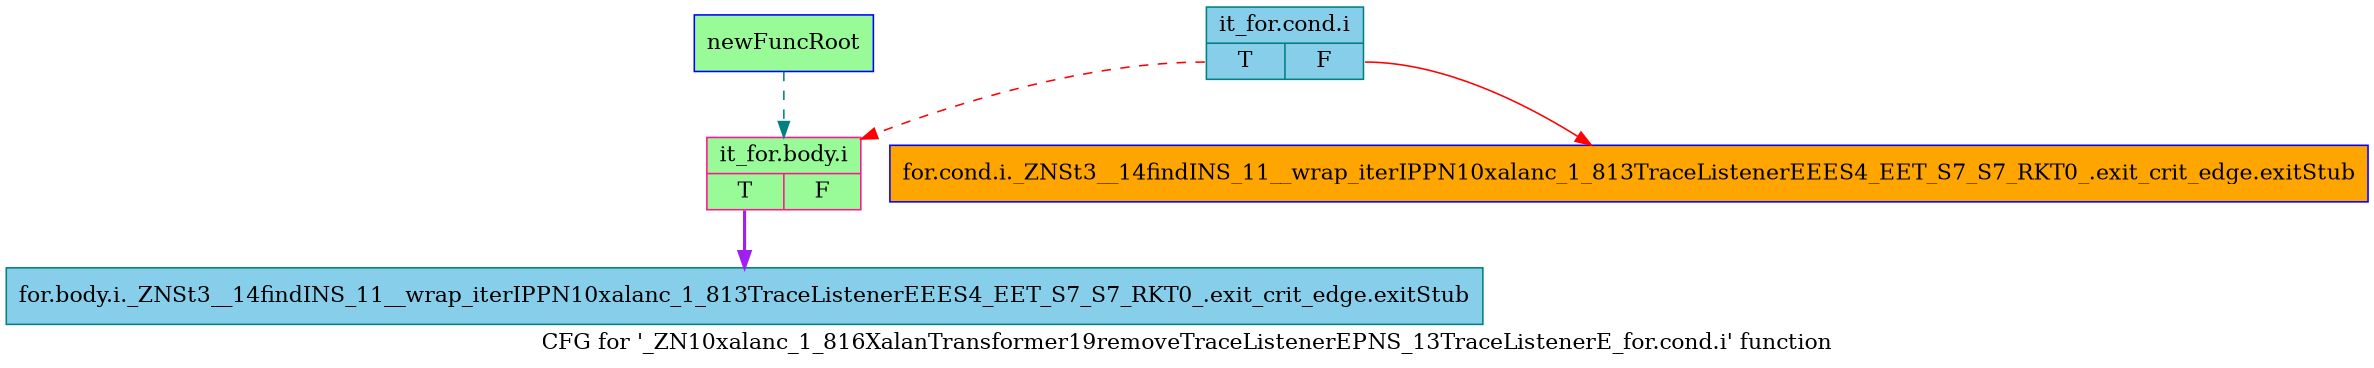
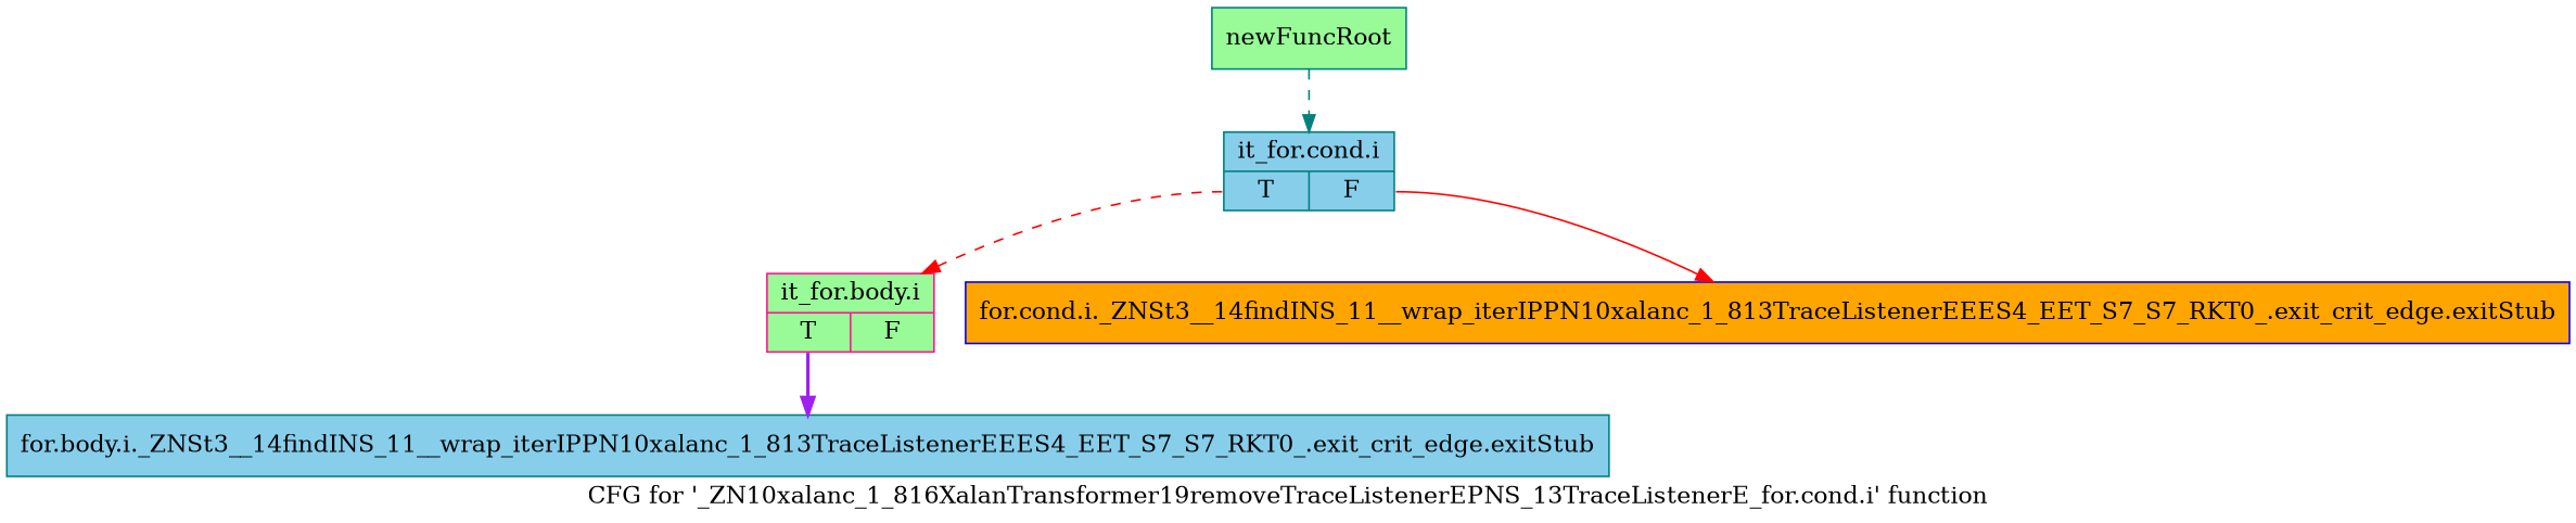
  digraph {
    label="CFG for '_ZN10xalanc_1_816XalanTransformer19removeTraceListenerEPNS_13TraceListenerE_for.cond.i' function"
    node [color=blue fillcolor=palegreen shape=record style=filled]
    edge [color=red style=dashed tailport=s0]
-   n1 [label="{newFuncRoot}"]
+   n1 [color=teal label="{newFuncRoot}"]
    n2 [color=teal fillcolor=skyblue label="{it_for.cond.i|{<s0>T|<s1>F}}"]
    n3 [fillcolor=orange label="{for.cond.i._ZNSt3__14findINS_11__wrap_iterIPPN10xalanc_1_813TraceListenerEEES4_EET_S7_S7_RKT0_.exit_crit_edge.exitStub}"]
    n4 [color=deeppink label="{it_for.body.i|{<s0>T|<s1>F}}"]
    n5 [color=teal fillcolor=skyblue label="{for.body.i._ZNSt3__14findINS_11__wrap_iterIPPN10xalanc_1_813TraceListenerEEES4_EET_S7_S7_RKT0_.exit_crit_edge.exitStub}"]
-   n1 -> n4 [color=teal tailport=""]
+   n1 -> n2 [color=teal tailport=""]
    n2 -> n3 [style=solid tailport=s1]
    n2 -> n4
    n4 -> n5 [color=purple style=bold]
  }
